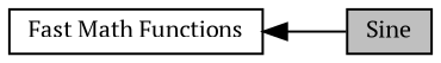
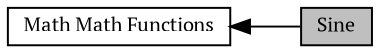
  digraph {
    rankdir=LR
    fontname="PT Serif"
    node [color=black fontname="PT Serif" fontsize=10 shape=box style=filled]
-   n1 [fillcolor=white height=0.2 label="Fast Math Functions" width=0.4]
+   n1 [fillcolor=white height=0.2 label="Math Math Functions" width=0.4]
    n2 [fillcolor=grey75 fontcolor=black height=0.2 label=Sine width=0.4]
    n1 -> n2 [dir=back fontname="PT Serif" fontsize=10 labelfontname=Helvetica labelfontsize=10 shape=plaintext style=solid]
  }
